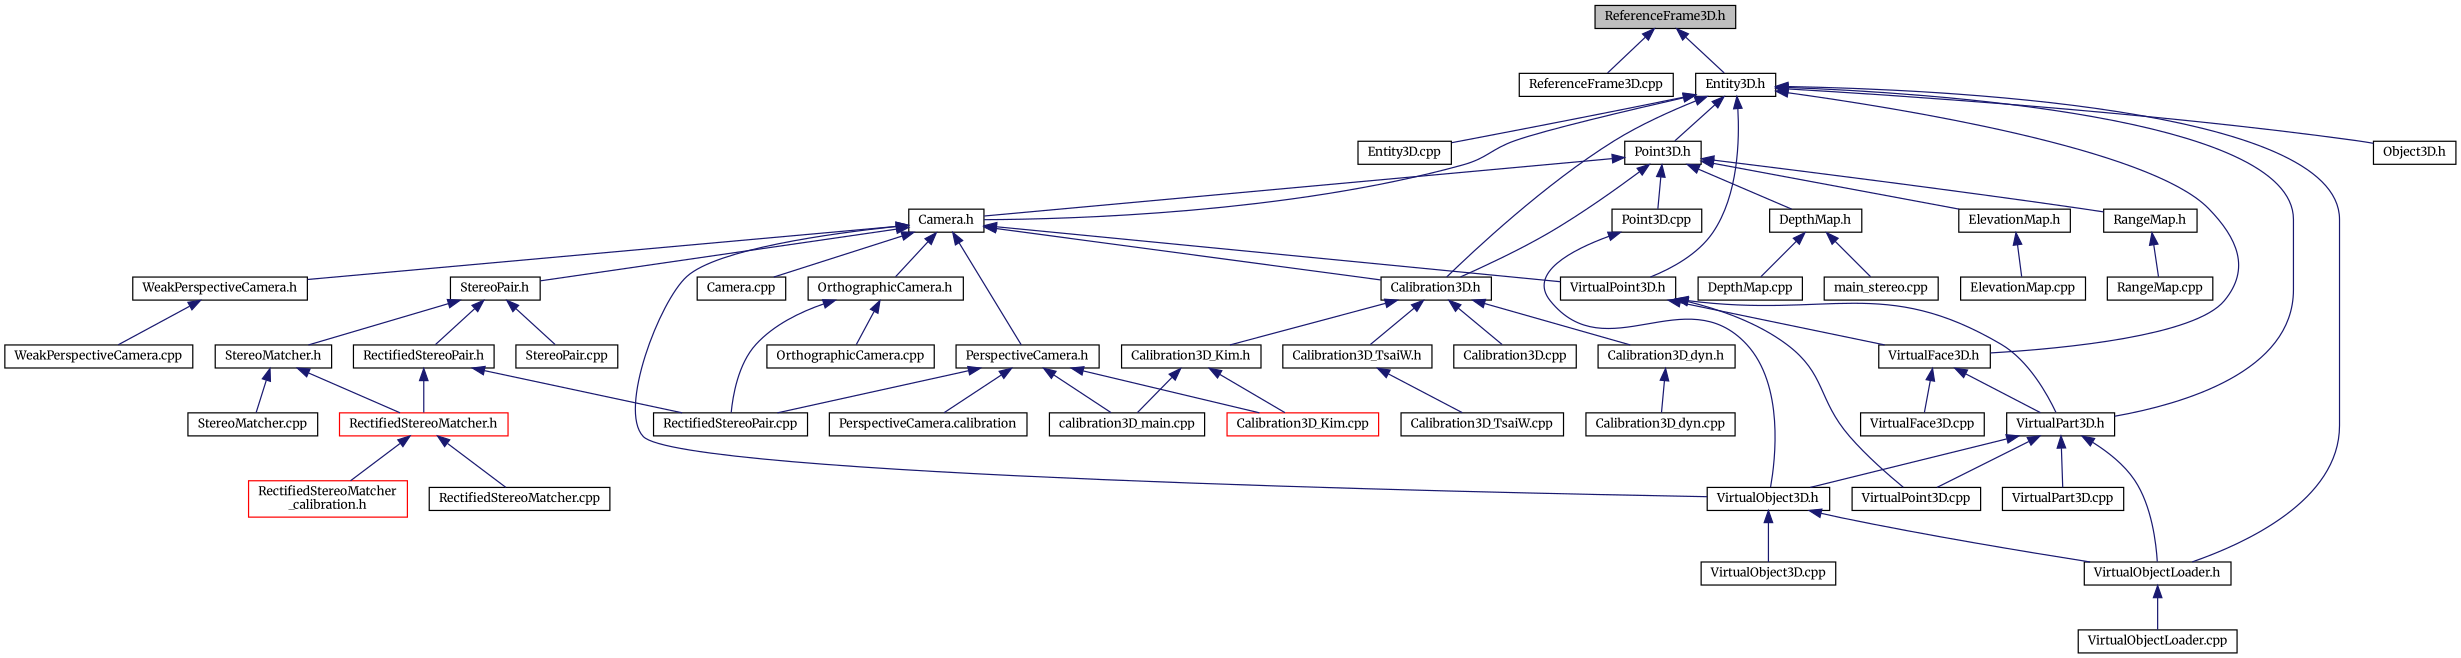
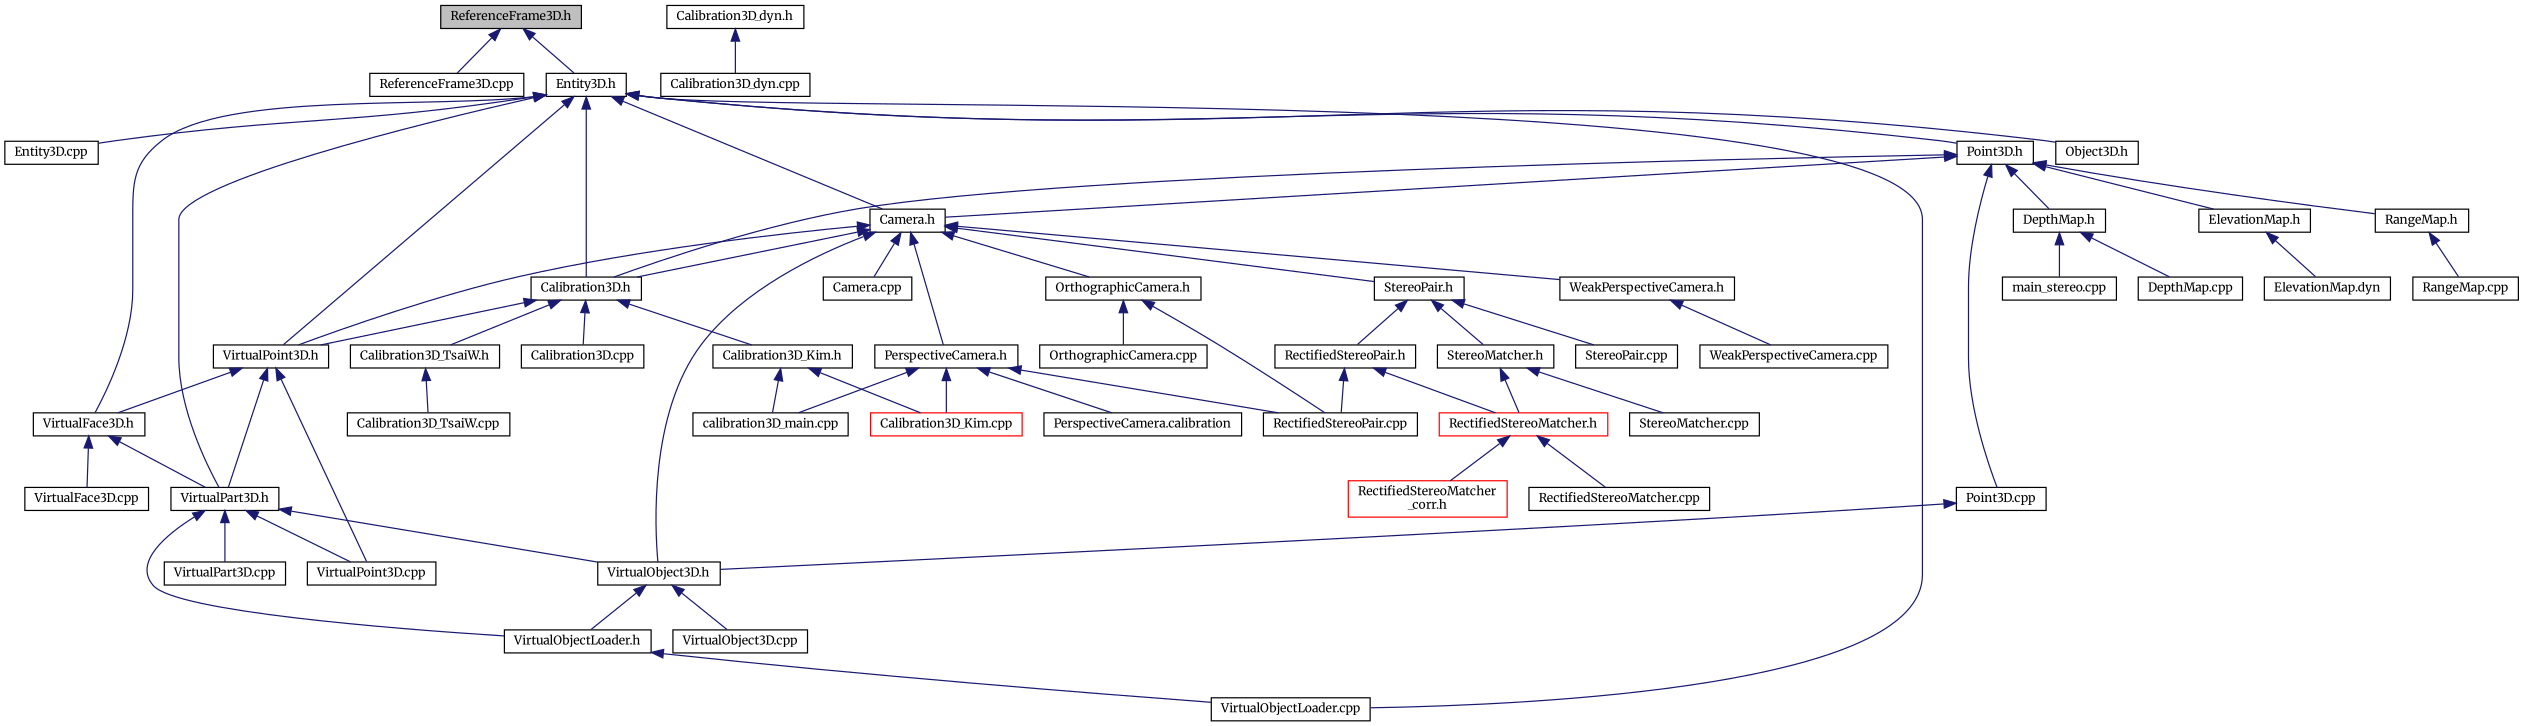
  digraph {
    fontname=Merriweather
    node [color=black fillcolor=white fontname=Merriweather fontsize=10 shape=record style=filled]
    edge [color=midnightblue dir=back fontname=Merriweather fontsize=10 labelfontname=Helvetica labelfontsize=10 style=solid]
    n1 [fillcolor=grey75 fontcolor=black height=0.2 label="ReferenceFrame3D.h" width=0.4]
    n2 [height=0.2 label="ReferenceFrame3D.cpp" width=0.4]
    n3 [height=0.2 label="Entity3D.h" width=0.4]
    n4 [height=0.2 label="Entity3D.cpp" width=0.4]
    n5 [height=0.2 label="Calibration3D.h" width=0.4]
    n6 [height=0.2 label="Point3D.h" width=0.4]
    n7 [height=0.2 label="Camera.h" width=0.4]
    n8 [height=0.2 label="VirtualPoint3D.h" width=0.4]
    n9 [height=0.2 label="VirtualFace3D.h" width=0.4]
    n10 [height=0.2 label="VirtualPart3D.h" width=0.4]
    n11 [height=0.2 label="VirtualObjectLoader.h" width=0.4]
    n12 [height=0.2 label="Object3D.h" width=0.4]
    n13 [height=0.2 label="Calibration3D.cpp" width=0.4]
    n14 [height=0.2 label="Calibration3D_dyn.h" width=0.4]
    n15 [height=0.2 label="Calibration3D_Kim.h" width=0.4]
    n16 [height=0.2 label="Calibration3D_TsaiW.h" width=0.4]
    n17 [height=0.2 label="Point3D.cpp" width=0.4]
    n18 [height=0.2 label="DepthMap.h" width=0.4]
    n19 [height=0.2 label="ElevationMap.h" width=0.4]
    n20 [height=0.2 label="RangeMap.h" width=0.4]
    n21 [height=0.2 label="VirtualObject3D.h" width=0.4]
    n22 [height=0.2 label="Camera.cpp" width=0.4]
    n23 [height=0.2 label="OrthographicCamera.h" width=0.4]
    n24 [height=0.2 label="PerspectiveCamera.h" width=0.4]
    n25 [height=0.2 label="StereoPair.h" width=0.4]
    n26 [height=0.2 label="WeakPerspectiveCamera.h" width=0.4]
    n27 [height=0.2 label="VirtualPoint3D.cpp" width=0.4]
    n28 [height=0.2 label="VirtualFace3D.cpp" width=0.4]
    n29 [height=0.2 label="VirtualPart3D.cpp" width=0.4]
    n30 [height=0.2 label="VirtualObject3D.cpp" width=0.4]
    n31 [height=0.2 label="VirtualObjectLoader.cpp" width=0.4]
    n32 [height=0.2 label="Calibration3D_dyn.cpp" width=0.4]
    n33 [color=red height=0.2 label="Calibration3D_Kim.cpp" width=0.4]
    n34 [height=0.2 label="calibration3D_main.cpp" width=0.4]
    n35 [height=0.2 label="Calibration3D_TsaiW.cpp" width=0.4]
    n36 [height=0.2 label="DepthMap.cpp" width=0.4]
    n37 [height=0.2 label="main_stereo.cpp" width=0.4]
-   n38 [height=0.2 label="ElevationMap.cpp" width=0.4]
+   n38 [height=0.2 label="ElevationMap.dyn" width=0.4]
    n39 [height=0.2 label="RangeMap.cpp" width=0.4]
    n40 [height=0.2 label="OrthographicCamera.cpp" width=0.4]
    n41 [height=0.2 label="RectifiedStereoPair.cpp" width=0.4]
    n42 [height=0.2 label="PerspectiveCamera.calibration" width=0.4]
    n43 [height=0.2 label="StereoPair.cpp" width=0.4]
    n44 [height=0.2 label="StereoMatcher.h" width=0.4]
    n45 [height=0.2 label="RectifiedStereoPair.h" width=0.4]
    n46 [height=0.2 label="WeakPerspectiveCamera.cpp" width=0.4]
    n47 [height=0.2 label="StereoMatcher.cpp" width=0.4]
    n48 [color=red height=0.2 label="RectifiedStereoMatcher.h" width=0.4]
    n49 [height=0.2 label="RectifiedStereoMatcher.cpp" width=0.4]
-   n50 [color=red height=0.2 label="RectifiedStereoMatcher\l_calibration.h" width=0.4]
+   n50 [color=red height=0.2 label="RectifiedStereoMatcher\l_corr.h" width=0.4]
    n1 -> n2
    n1 -> n3
    n3 -> n4
    n3 -> n5
    n3 -> n6
    n3 -> n7
    n3 -> n8
    n3 -> n9
    n3 -> n10
-   n3 -> n11
+   n3 -> n31
    n3 -> n12
    n5 -> n13
-   n5 -> n14
+   n5 -> n8
    n5 -> n15
    n5 -> n16
    n6 -> n5
    n6 -> n7
    n6 -> n17
    n6 -> n18
    n6 -> n19
    n6 -> n20
    n7 -> n5
    n7 -> n8
    n7 -> n21
    n7 -> n22
    n7 -> n23
    n7 -> n24
    n7 -> n25
    n7 -> n26
    n8 -> n9
    n8 -> n10
    n8 -> n27
    n9 -> n10
    n9 -> n28
    n10 -> n11
    n10 -> n21
    n10 -> n27
    n10 -> n29
    n11 -> n31
    n14 -> n32
    n15 -> n33
    n15 -> n34
    n16 -> n35
    n17 -> n21
    n18 -> n36
    n18 -> n37
    n19 -> n38
    n20 -> n39
    n21 -> n11
    n21 -> n30
    n23 -> n40
    n23 -> n41
    n24 -> n33
    n24 -> n34
    n24 -> n41
    n24 -> n42
    n25 -> n43
    n25 -> n44
    n25 -> n45
    n26 -> n46
    n44 -> n47
    n44 -> n48
    n45 -> n41
    n45 -> n48
    n48 -> n49
    n48 -> n50
  }
